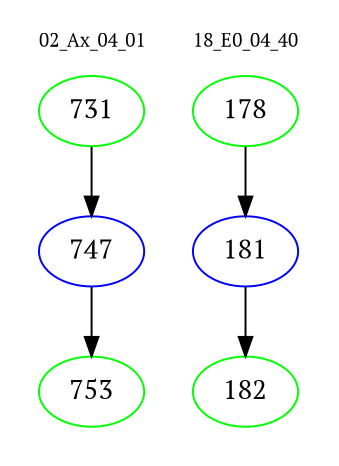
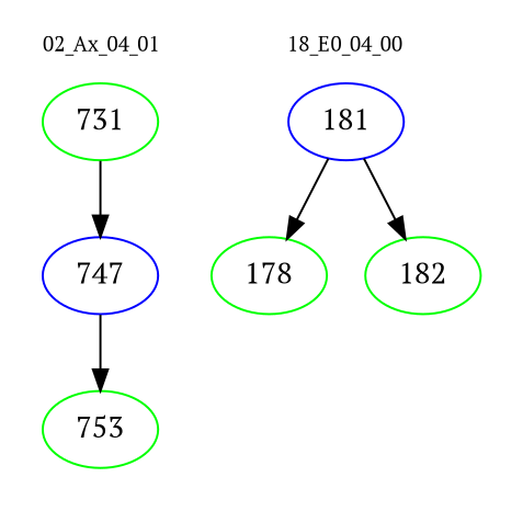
  digraph {
    fontname="PT Serif"
    node [color=green fontname="PT Serif"]
    edge [color=black fontname="PT Serif"]
    n1 [color=blue label=747]
    n2 [label=731]
    n3 [label=753]
    n4 [color=blue label=181]
    n5 [label=178]
    n6 [label=182]
    subgraph cluster_1 {
      color=white
      fontsize=10
      label="02_Ax_04_01"
      n1
      n2
      n3
    }
    subgraph cluster_2 {
      color=white
      fontsize=10
-     label="18_E0_04_40"
+     label="18_E0_04_00"
      n4
      n5
      n6
    }
    n1 -> n3
    n2 -> n1
-   n5 -> n4
+   n4 -> n5
    n4 -> n6
  }
